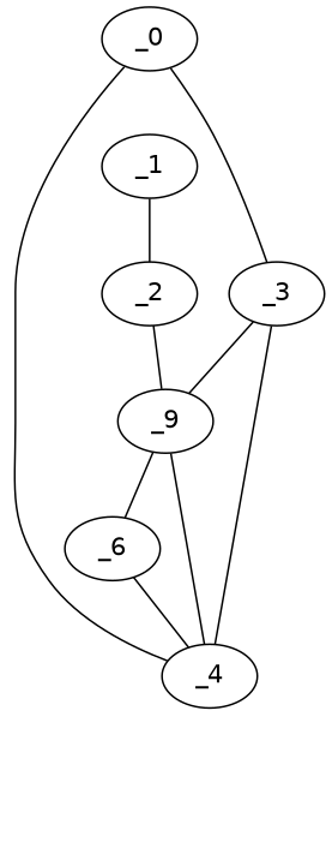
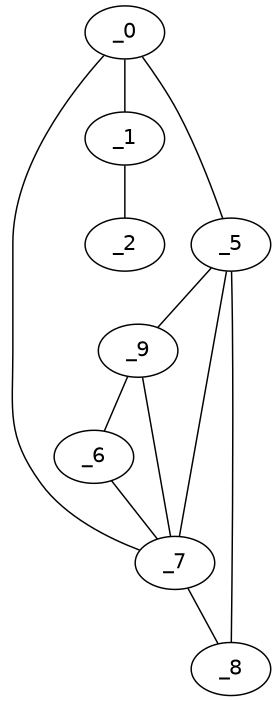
  graph {
    fontname="DejaVu Sans"
    node [fontname="DejaVu Sans" y=59]
    edge [fontname="DejaVu Sans" valence=2]
    _0 [x=5 y=58]
    _1 [x=7 y=48]
-   _3 [x=28]
-   _7 [x=110 y=67 label=_4]
+   _3 [x=28 label=_5]
+   _7 [x=110 y=67]
    _2 [x=19 y=42]
+   _8 [x=126 y=71]
    n7 [label=_9 x=89]
    _6 [x=105 y=60]
+   _0 -- _1 [valence=1]
    _0 -- _3
    _0 -- _7 [valence=1]
    _1 -- _2 [valence=1]
    _3 -- _7
+   _3 -- _8
    _3 -- n7 [valence=1]
-   _2 -- n7
+   _7 -- _8
    n7 -- _7
    n7 -- _6
    _6 -- _7
  }
